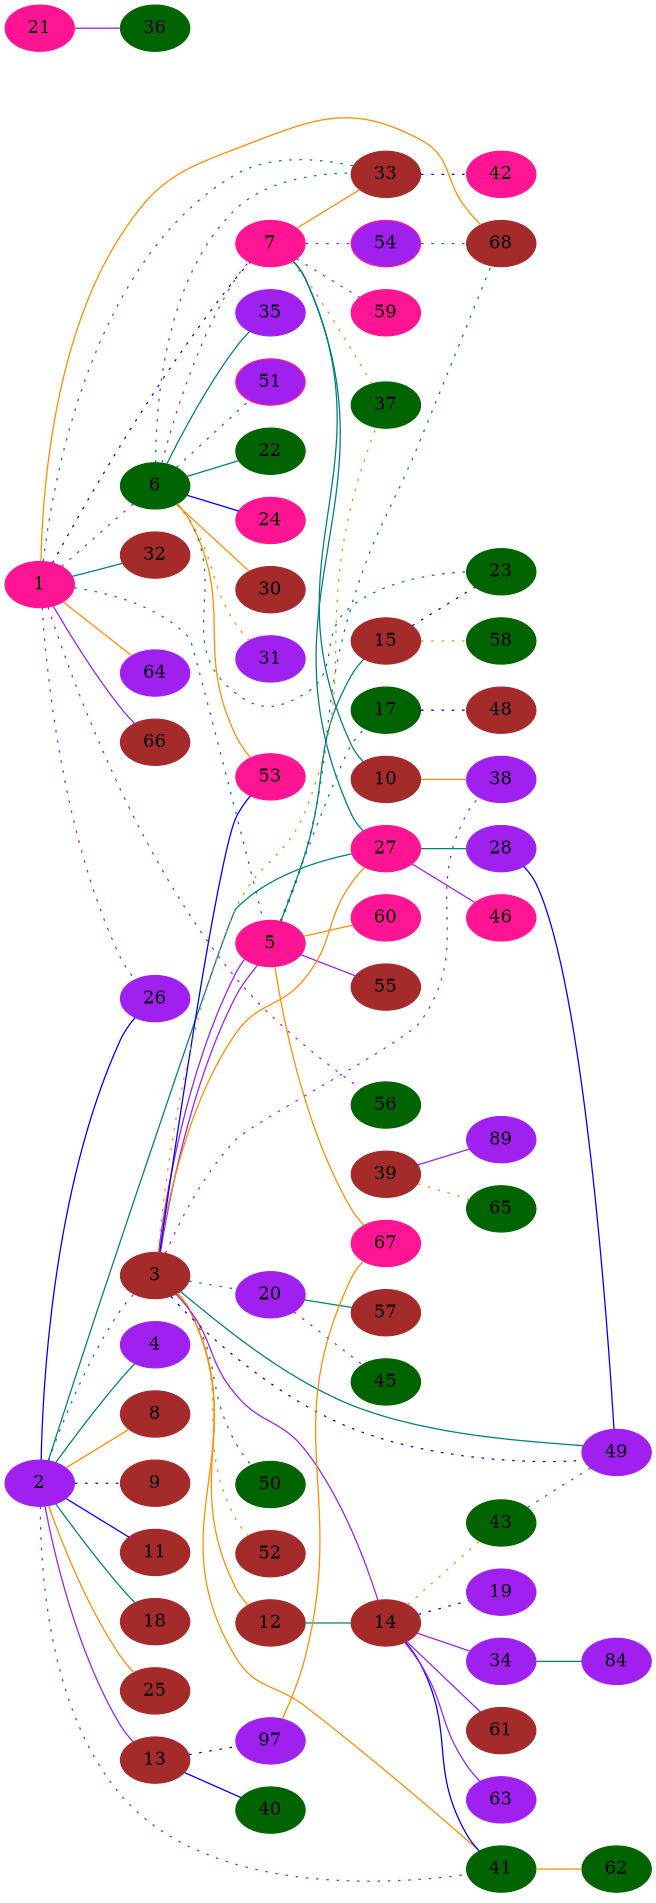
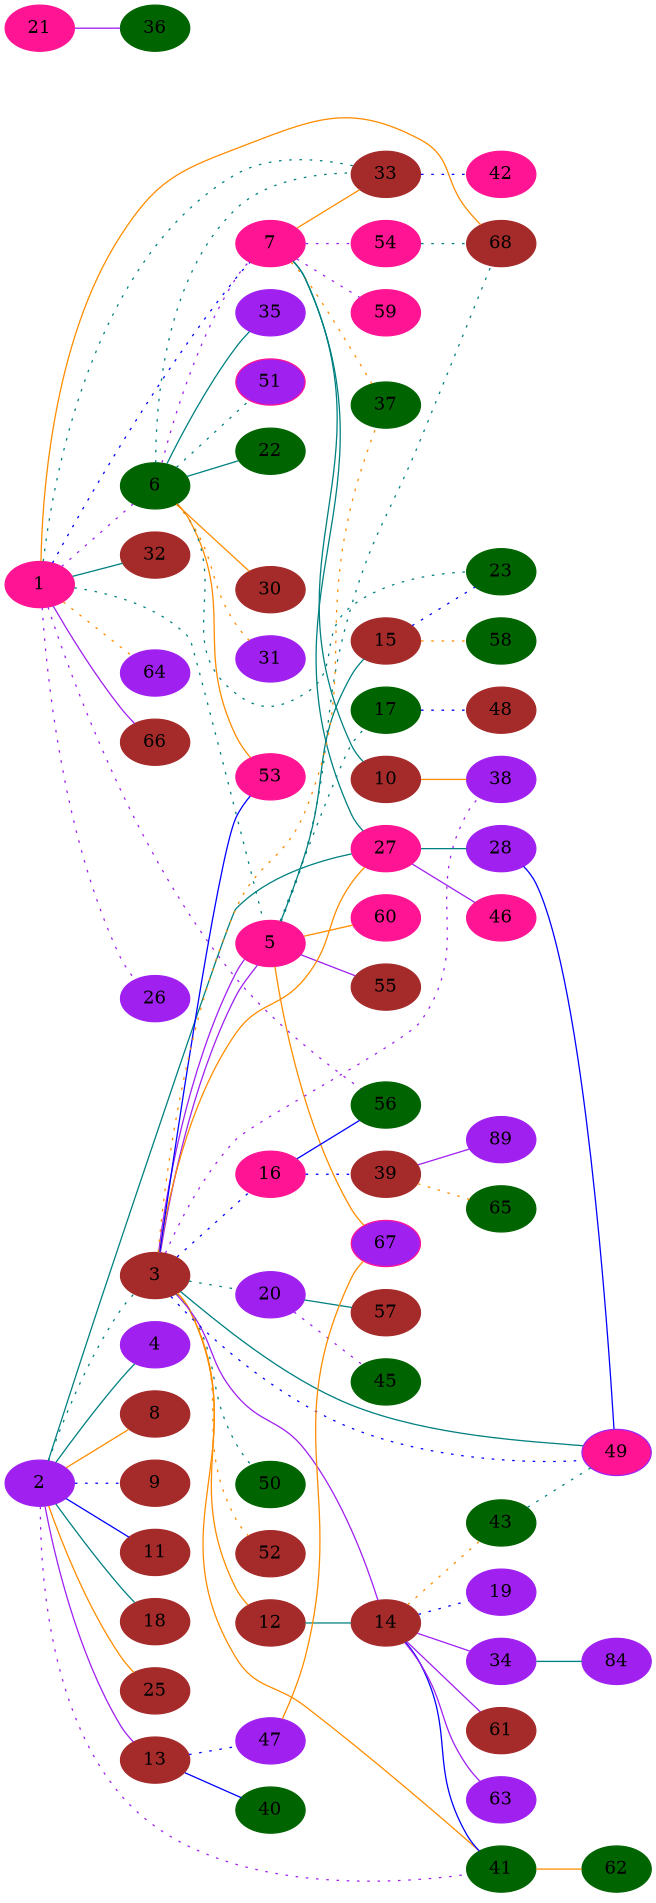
  graph {
    rankdir=LR
    node [color=brown style=filled]
    edge [color=teal style=solid]
    1 [color=deeppink]
    5 [color=deeppink]
    6 [color=darkgreen]
    7 [color=deeppink]
    32
    33
    56 [color=darkgreen]
    64 [color=purple]
    66
    68
    26 [color=purple]
    2 [color=purple]
    3
    4 [color=purple]
    8
    9
    11
    13
    18
    25
    27 [color=deeppink]
    41 [color=darkgreen]
    15
    17 [color=darkgreen]
    55
    60 [color=deeppink]
-   67 [color=deeppink]
+   67 [color=deeppink fillcolor=purple]
    53 [color=deeppink]
    22 [color=darkgreen]
    23 [color=darkgreen]
-   24 [color=deeppink]
    30
    31 [color=purple]
    35 [color=purple]
    51 [color=deeppink fillcolor=purple]
    37 [color=darkgreen]
    10
-   54 [color=deeppink fillcolor=purple]
+   54 [color=deeppink]
    59 [color=deeppink]
    42 [color=deeppink]
    12
    14
+   16 [color=deeppink]
    20 [color=purple]
    38 [color=purple]
-   49 [color=purple]
+   49 [color=purple fillcolor=deeppink]
    50 [color=darkgreen]
    52
    40 [color=darkgreen]
-   47 [color=purple label=97]
+   47 [color=purple]
    28 [color=purple]
    46 [color=deeppink]
    62 [color=darkgreen]
    19 [color=purple]
    34 [color=purple]
    43 [color=darkgreen]
    61
    63 [color=purple]
    39
    45 [color=darkgreen]
    57
    58 [color=darkgreen]
    48
    21 [color=deeppink]
    36 [color=darkgreen]
    n66 [color=purple label=84]
    65 [color=darkgreen]
    n68 [color=purple label=89]
    1 -- 5 [style=dotted]
    1 -- 6 [color=purple style=dotted]
    1 -- 7 [color=blue style=dotted]
    1 -- 32
    1 -- 33 [style=dotted]
    1 -- 56 [color=purple style=dotted]
-   1 -- 64 [color=darkorange]
+   1 -- 64 [color=darkorange style=dotted]
    1 -- 66 [color=purple]
    1 -- 68 [color=darkorange]
    1 -- 26 [color=purple style=dotted]
    5 -- 68 [style=dotted]
    5 -- 15
    5 -- 17 [style=dotted]
    5 -- 55 [color=purple]
    5 -- 60 [color=darkorange]
    5 -- 67 [color=darkorange]
    6 -- 7 [color=purple style=dotted]
    6 -- 33 [style=dotted]
    6 -- 53 [color=darkorange]
    6 -- 22
    6 -- 23 [style=dotted]
-   6 -- 24 [color=blue]
    6 -- 30 [color=darkorange]
    6 -- 31 [color=darkorange style=dotted]
    6 -- 35
    6 -- 51 [style=dotted]
    7 -- 33 [color=darkorange]
    7 -- 27
    7 -- 37 [color=darkorange style=dotted]
    7 -- 10
    7 -- 54 [color=purple style=dotted]
    7 -- 59 [color=purple style=dotted]
    33 -- 42 [color=blue style=dotted]
-   2 -- 26 [color=blue]
    2 -- 3 [style=dotted]
    2 -- 4
    2 -- 8 [color=darkorange]
    2 -- 9 [color=blue style=dotted]
    2 -- 11 [color=blue]
    2 -- 13 [color=purple]
    2 -- 18
    2 -- 25 [color=darkorange]
    2 -- 27
    2 -- 41 [color=purple style=dotted]
    3 -- 5 [color=purple]
    3 -- 5 [color=purple]
    3 -- 27 [color=darkorange]
    3 -- 41 [color=darkorange]
    3 -- 53 [color=blue]
    3 -- 37 [color=darkorange style=dotted]
    3 -- 12 [color=darkorange]
    3 -- 14 [color=purple]
+   3 -- 16 [color=blue style=dotted]
    3 -- 20 [style=dotted]
    3 -- 38 [color=purple style=dotted]
    3 -- 49 [color=blue style=dotted]
    3 -- 49
    3 -- 50 [style=dotted]
    3 -- 52 [color=darkorange style=dotted]
    13 -- 40 [color=blue]
    13 -- 47 [color=blue style=dotted]
    27 -- 28
    27 -- 46 [color=purple]
    41 -- 62 [color=darkorange]
    15 -- 23 [color=blue style=dotted]
    15 -- 58 [color=darkorange style=dotted]
    17 -- 48 [color=blue style=dotted]
    10 -- 38 [color=darkorange]
    54 -- 68 [style=dotted]
    12 -- 14
    14 -- 41 [color=blue]
    14 -- 19 [color=blue style=dotted]
    14 -- 34 [color=purple]
    14 -- 43 [color=darkorange style=dotted]
    14 -- 61 [color=purple]
    14 -- 63 [color=purple]
+   16 -- 56 [color=blue]
+   16 -- 39 [color=blue style=dotted]
    20 -- 45 [color=purple style=dotted]
    20 -- 57
    47 -- 67 [color=darkorange]
    28 -- 49 [color=blue]
    34 -- n66
    43 -- 49 [style=dotted]
    39 -- 65 [color=darkorange style=dotted]
    39 -- n68 [color=purple]
    21 -- 36 [color=purple]
  }
